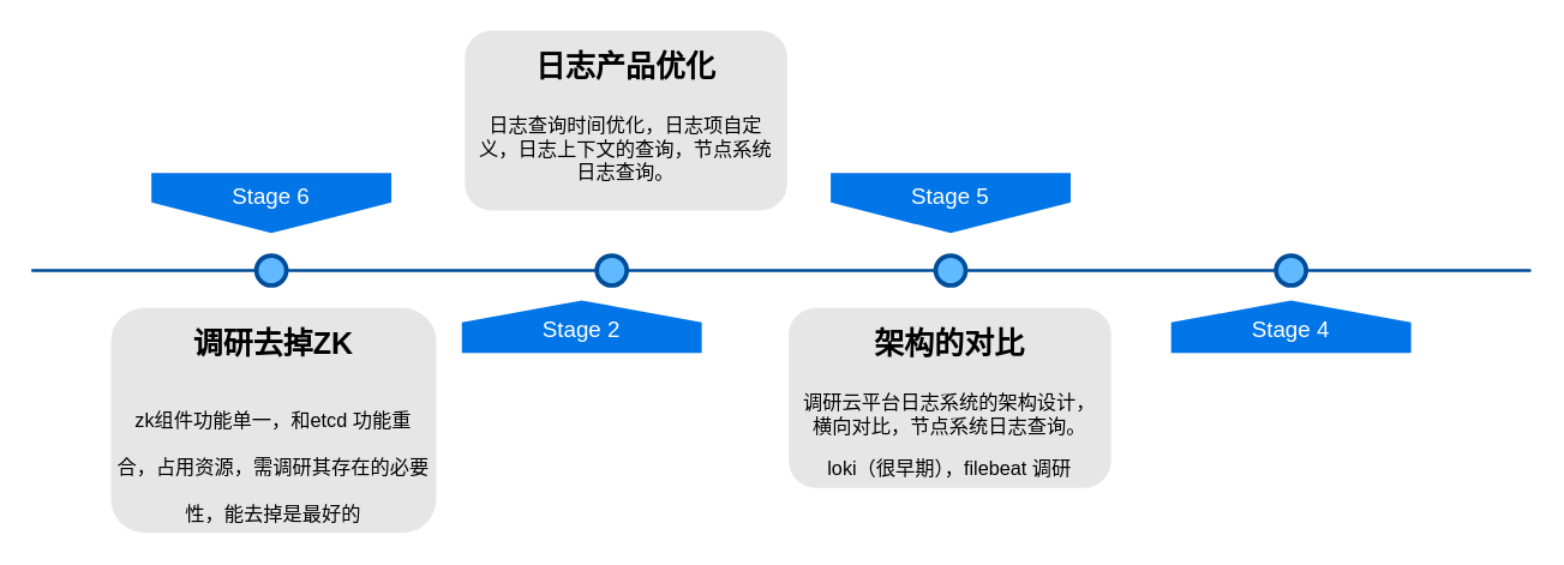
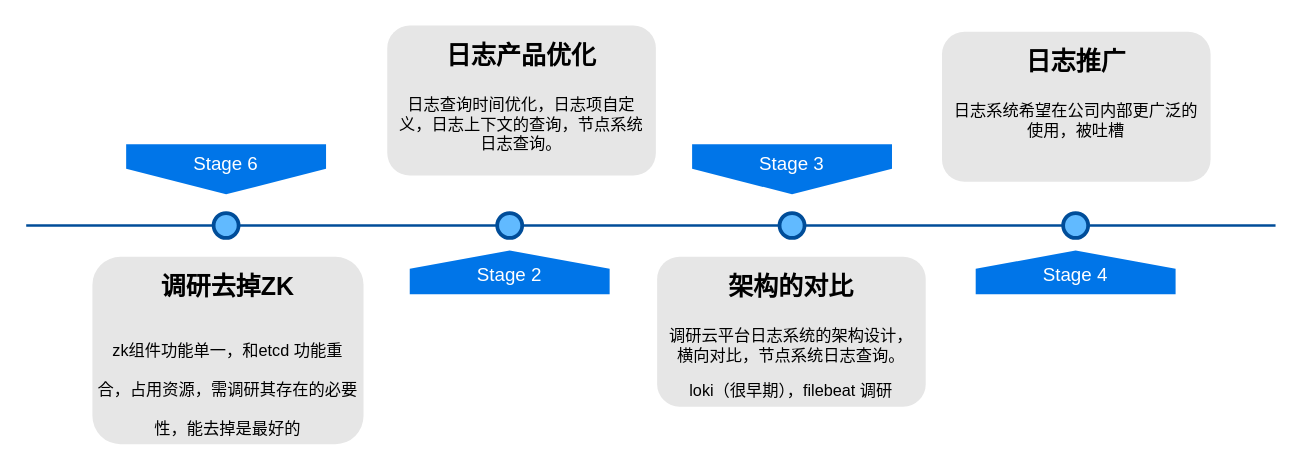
  <mxCell id="0" />
  <mxCell id="1" parent="0" />
  <mxCell id="2" value="" style="line;strokeWidth=2;html=1;fillColor=none;fontSize=28;fontColor=#004D99;strokeColor=#004D99;" parent="1" vertex="1"><mxGeometry x="20" y="175" width="1000" height="10" as="geometry" /></mxCell>
  <mxCell id="3" value="Stage 6" style="shape=offPageConnector;whiteSpace=wrap;html=1;fillColor=#0075E8;fontSize=15;fontColor=#FFFFFF;size=0.509;verticalAlign=top;strokeColor=none;" parent="1" vertex="1"><mxGeometry x="100" y="115" width="160" height="40" as="geometry" /></mxCell>
- <mxCell id="4" value="&lt;span&gt;Stage 5&lt;/span&gt;" style="shape=offPageConnector;whiteSpace=wrap;html=1;fillColor=#0075E8;fontSize=15;fontColor=#FFFFFF;size=0.509;verticalAlign=top;strokeColor=none;" parent="1" vertex="1"><mxGeometry x="553" y="115" width="160" height="40" as="geometry" /></mxCell>
- <mxCell id="5" value="&lt;span&gt;Stage 2&lt;/span&gt;" style="shape=offPageConnector;whiteSpace=wrap;html=1;fillColor=#0075E8;fontSize=15;fontColor=#FFFFFF;size=0.418;flipV=1;verticalAlign=bottom;strokeColor=none;spacingBottom=4;" parent="1" vertex="1"><mxGeometry x="307" y="200" width="160" height="35" as="geometry" /></mxCell>
+ <mxCell id="4" value="&lt;span&gt;Stage 3&lt;/span&gt;" style="shape=offPageConnector;whiteSpace=wrap;html=1;fillColor=#0075E8;fontSize=15;fontColor=#FFFFFF;size=0.509;verticalAlign=top;strokeColor=none;" parent="1" vertex="1"><mxGeometry x="553" y="115" width="160" height="40" as="geometry" /></mxCell>
+ <mxCell id="5" value="&lt;span&gt;Stage 2&lt;/span&gt;" style="shape=offPageConnector;whiteSpace=wrap;html=1;fillColor=#0075E8;fontSize=15;fontColor=#FFFFFF;size=0.418;flipV=1;verticalAlign=bottom;strokeColor=none;spacingBottom=4;" parent="1" vertex="1"><mxGeometry x="327" y="200" width="160" height="35" as="geometry" /></mxCell>
  <mxCell id="6" value="&lt;span&gt;Stage 4&lt;/span&gt;" style="shape=offPageConnector;whiteSpace=wrap;html=1;fillColor=#0075E8;fontSize=15;fontColor=#FFFFFF;size=0.418;flipV=1;verticalAlign=bottom;strokeColor=none;spacingBottom=4;" parent="1" vertex="1"><mxGeometry x="780" y="200" width="160" height="35" as="geometry" /></mxCell>
  <mxCell id="7" value="" style="ellipse;whiteSpace=wrap;html=1;fillColor=#61BAFF;fontSize=28;fontColor=#004D99;strokeWidth=3;strokeColor=#004D99;" parent="1" vertex="1"><mxGeometry x="170" y="170" width="20" height="20" as="geometry" /></mxCell>
  <mxCell id="8" value="" style="ellipse;whiteSpace=wrap;html=1;fillColor=#61BAFF;fontSize=28;fontColor=#004D99;strokeWidth=3;strokeColor=#004D99;" parent="1" vertex="1"><mxGeometry x="397" y="170" width="20" height="20" as="geometry" /></mxCell>
  <mxCell id="9" value="" style="ellipse;whiteSpace=wrap;html=1;fillColor=#61BAFF;fontSize=28;fontColor=#004D99;strokeWidth=3;strokeColor=#004D99;" parent="1" vertex="1"><mxGeometry x="623" y="170" width="20" height="20" as="geometry" /></mxCell>
  <mxCell id="10" value="" style="ellipse;whiteSpace=wrap;html=1;fillColor=#61BAFF;fontSize=28;fontColor=#004D99;strokeWidth=3;strokeColor=#004D99;" parent="1" vertex="1"><mxGeometry x="850" y="170" width="20" height="20" as="geometry" /></mxCell>
  <mxCell id="11" value="&lt;h1&gt;&lt;font style=&quot;font-size: 20px&quot;&gt;调研去掉ZK&lt;/font&gt;&lt;/h1&gt;&lt;h1&gt;&lt;span style=&quot;font-size: 13px ; font-weight: 400&quot;&gt;zk组件功能单一，和etcd 功能重合，占用资源，需调研其存在的必要性，能去掉是最好的&lt;/span&gt;&lt;/h1&gt;" style="text;html=1;spacing=5;spacingTop=-20;whiteSpace=wrap;overflow=hidden;strokeColor=none;strokeWidth=3;fillColor=#E6E6E6;fontSize=13;fontColor=#000000;align=center;rounded=1;" parent="1" vertex="1"><mxGeometry x="73" y="205" width="217" height="150" as="geometry" /></mxCell>
  <mxCell id="12" value="&lt;h1&gt;&lt;span style=&quot;font-size: 20px&quot;&gt;日志产品优化&lt;/span&gt;&lt;/h1&gt;&lt;p&gt;日志查询时间优化，日志项自定义，日志上下文的查询，节点系统日志查询。&lt;/p&gt;" style="text;html=1;spacing=5;spacingTop=-20;whiteSpace=wrap;overflow=hidden;strokeColor=none;strokeWidth=3;fillColor=#E6E6E6;fontSize=13;fontColor=#000000;align=center;rounded=1;" parent="1" vertex="1"><mxGeometry x="309" y="20" width="215" height="120" as="geometry" /></mxCell>
  <mxCell id="13" value="&lt;h1&gt;&lt;font style=&quot;font-size: 20px&quot;&gt;架构的对比&lt;/font&gt;&lt;/h1&gt;&lt;h1&gt;&lt;p style=&quot;font-size: 13px ; font-weight: 400&quot;&gt;调研云平台日志系统的架构设计，横向对比，节点系统日志查询。&lt;/p&gt;&lt;p style=&quot;font-size: 13px ; font-weight: 400&quot;&gt;loki（很早期），filebeat 调研&lt;/p&gt;&lt;/h1&gt;" style="text;html=1;spacing=5;spacingTop=-20;whiteSpace=wrap;overflow=hidden;strokeColor=none;strokeWidth=3;fillColor=#E6E6E6;fontSize=13;fontColor=#000000;align=center;rounded=1;" parent="1" vertex="1"><mxGeometry x="525" y="205" width="215" height="120" as="geometry" /></mxCell>
+ <mxCell id="14" value="&lt;h1&gt;&lt;font style=&quot;font-size: 20px&quot;&gt;日志推广&lt;/font&gt;&lt;/h1&gt;&lt;p&gt;日志系统希望在公司内部更广泛的使用，被吐槽&lt;/p&gt;" style="text;html=1;spacing=5;spacingTop=-20;whiteSpace=wrap;overflow=hidden;strokeColor=none;strokeWidth=3;fillColor=#E6E6E6;fontSize=13;fontColor=#000000;align=center;rounded=1;" parent="1" vertex="1"><mxGeometry x="753" y="25" width="215" height="120" as="geometry" /></mxCell>
